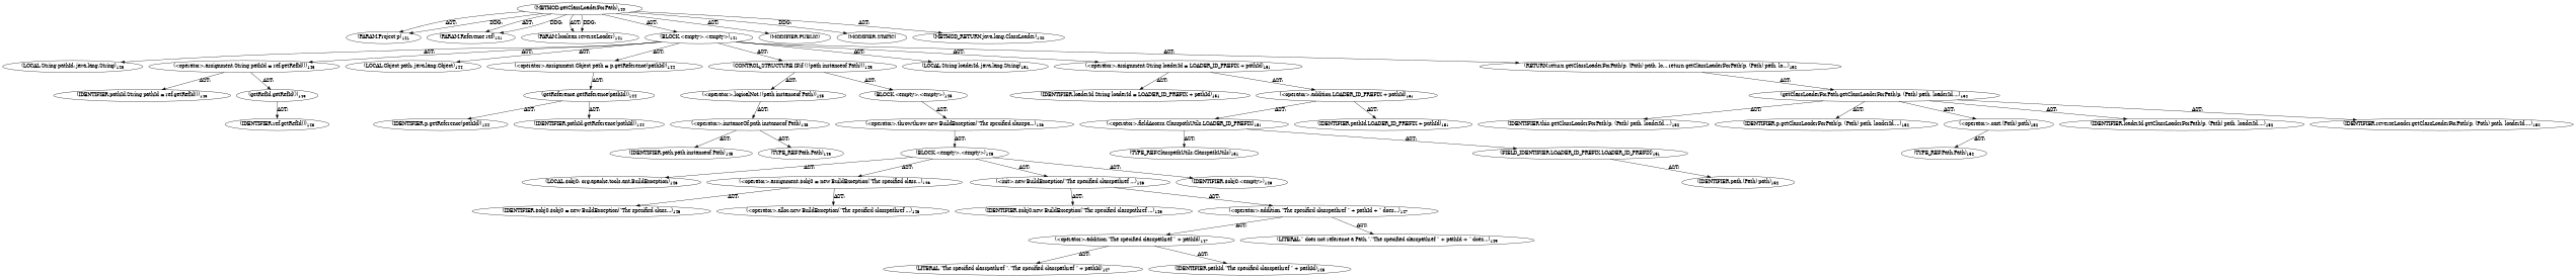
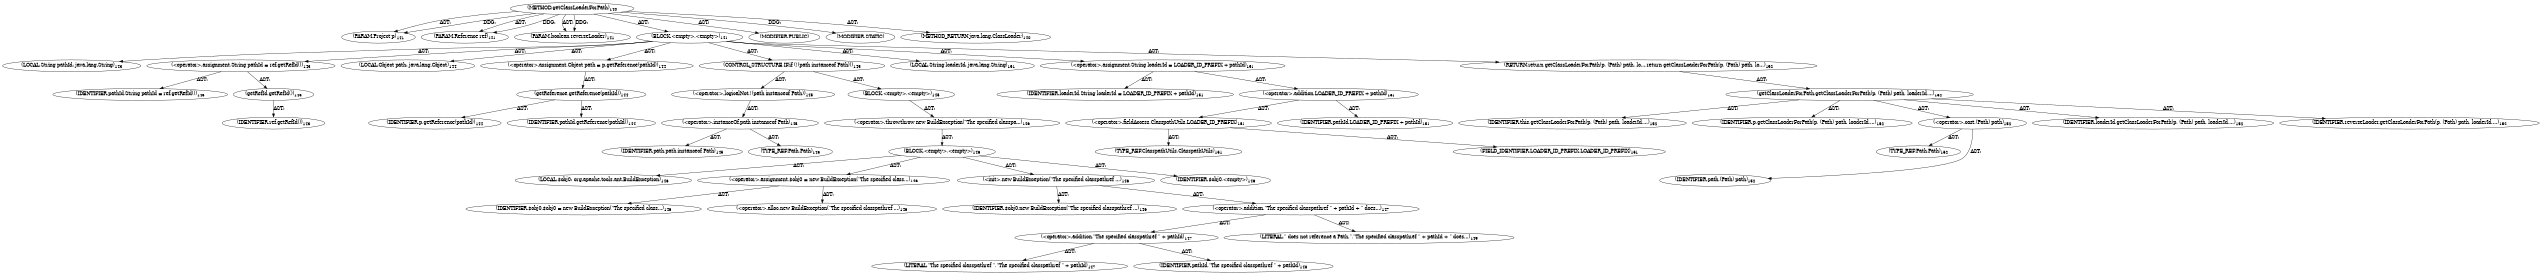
  digraph {
    n1 [label=<(METHOD,getClassLoaderForPath)<SUB>140</SUB>>]
    n2 [label=<(PARAM,Project p)<SUB>141</SUB>>]
    n3 [label=<(PARAM,Reference ref)<SUB>141</SUB>>]
    n4 [label=<(PARAM,boolean reverseLoader)<SUB>141</SUB>>]
    n5 [label=<(BLOCK,&lt;empty&gt;,&lt;empty&gt;)<SUB>141</SUB>>]
    n6 [label=<(MODIFIER,PUBLIC)>]
    n7 [label=<(MODIFIER,STATIC)>]
    n8 [label=<(METHOD_RETURN,java.lang.ClassLoader)<SUB>140</SUB>>]
    n9 [label=<(LOCAL,String pathId: java.lang.String)<SUB>143</SUB>>]
    n10 [label=<(&lt;operator&gt;.assignment,String pathId = ref.getRefId())<SUB>143</SUB>>]
    n11 [label=<(LOCAL,Object path: java.lang.Object)<SUB>144</SUB>>]
    n12 [label=<(&lt;operator&gt;.assignment,Object path = p.getReference(pathId))<SUB>144</SUB>>]
    n13 [label=<(CONTROL_STRUCTURE,IF,if (!(path instanceof Path)))<SUB>145</SUB>>]
    n14 [label=<(LOCAL,String loaderId: java.lang.String)<SUB>151</SUB>>]
    n15 [label=<(&lt;operator&gt;.assignment,String loaderId = LOADER_ID_PREFIX + pathId)<SUB>151</SUB>>]
    n16 [label=<(RETURN,return getClassLoaderForPath(p, (Path) path, lo...,return getClassLoaderForPath(p, (Path) path, lo...)<SUB>152</SUB>>]
    n17 [label=<(IDENTIFIER,pathId,String pathId = ref.getRefId())<SUB>143</SUB>>]
    n18 [label=<(getRefId,getRefId())<SUB>143</SUB>>]
    n19 [label=<(getReference,getReference(pathId))<SUB>144</SUB>>]
    n20 [label=<(&lt;operator&gt;.logicalNot,!(path instanceof Path))<SUB>145</SUB>>]
    n21 [label=<(BLOCK,&lt;empty&gt;,&lt;empty&gt;)<SUB>145</SUB>>]
    n22 [label=<(IDENTIFIER,loaderId,String loaderId = LOADER_ID_PREFIX + pathId)<SUB>151</SUB>>]
    n23 [label=<(&lt;operator&gt;.addition,LOADER_ID_PREFIX + pathId)<SUB>151</SUB>>]
    n24 [label=<(getClassLoaderForPath,getClassLoaderForPath(p, (Path) path, loaderId,...)<SUB>152</SUB>>]
    n25 [label=<(IDENTIFIER,ref,getRefId())<SUB>143</SUB>>]
    n26 [label=<(IDENTIFIER,p,getReference(pathId))<SUB>144</SUB>>]
    n27 [label=<(IDENTIFIER,pathId,getReference(pathId))<SUB>144</SUB>>]
    n28 [label=<(&lt;operator&gt;.instanceOf,path instanceof Path)<SUB>145</SUB>>]
    n29 [label=<(&lt;operator&gt;.throw,throw new BuildException(&quot;The specified classpa...)<SUB>146</SUB>>]
    n30 [label=<(IDENTIFIER,path,path instanceof Path)<SUB>145</SUB>>]
    n31 [label=<(TYPE_REF,Path,Path)<SUB>145</SUB>>]
    n32 [label=<(BLOCK,&lt;empty&gt;,&lt;empty&gt;)<SUB>146</SUB>>]
    n33 [label=<(LOCAL,$obj0: org.apache.tools.ant.BuildException)<SUB>146</SUB>>]
    n34 [label=<(&lt;operator&gt;.assignment,$obj0 = new BuildException(&quot;The specified class...)<SUB>146</SUB>>]
    n35 [label=<(&lt;init&gt;,new BuildException(&quot;The specified classpathref ...)<SUB>146</SUB>>]
    n36 [label=<(IDENTIFIER,$obj0,&lt;empty&gt;)<SUB>146</SUB>>]
    n37 [label=<(IDENTIFIER,$obj0,$obj0 = new BuildException(&quot;The specified class...)<SUB>146</SUB>>]
    n38 [label=<(&lt;operator&gt;.alloc,new BuildException(&quot;The specified classpathref ...)<SUB>146</SUB>>]
    n39 [label=<(IDENTIFIER,$obj0,new BuildException(&quot;The specified classpathref ...)<SUB>146</SUB>>]
    n40 [label=<(&lt;operator&gt;.addition,&quot;The specified classpathref &quot; + pathId + &quot; does...)<SUB>147</SUB>>]
    n41 [label=<(&lt;operator&gt;.addition,&quot;The specified classpathref &quot; + pathId)<SUB>147</SUB>>]
    n42 [label=<(LITERAL,&quot; does not reference a Path.&quot;,&quot;The specified classpathref &quot; + pathId + &quot; does...)<SUB>149</SUB>>]
    n43 [label=<(LITERAL,&quot;The specified classpathref &quot;,&quot;The specified classpathref &quot; + pathId)<SUB>147</SUB>>]
    n44 [label=<(IDENTIFIER,pathId,&quot;The specified classpathref &quot; + pathId)<SUB>148</SUB>>]
    n45 [label=<(&lt;operator&gt;.fieldAccess,ClasspathUtils.LOADER_ID_PREFIX)<SUB>151</SUB>>]
    n46 [label=<(IDENTIFIER,pathId,LOADER_ID_PREFIX + pathId)<SUB>151</SUB>>]
    n47 [label=<(TYPE_REF,ClasspathUtils,ClasspathUtils)<SUB>151</SUB>>]
    n48 [label=<(FIELD_IDENTIFIER,LOADER_ID_PREFIX,LOADER_ID_PREFIX)<SUB>151</SUB>>]
    n49 [label=<(IDENTIFIER,this,getClassLoaderForPath(p, (Path) path, loaderId,...)<SUB>152</SUB>>]
    n50 [label=<(IDENTIFIER,p,getClassLoaderForPath(p, (Path) path, loaderId,...)<SUB>152</SUB>>]
    n51 [label=<(&lt;operator&gt;.cast,(Path) path)<SUB>152</SUB>>]
    n52 [label=<(IDENTIFIER,loaderId,getClassLoaderForPath(p, (Path) path, loaderId,...)<SUB>152</SUB>>]
    n53 [label=<(IDENTIFIER,reverseLoader,getClassLoaderForPath(p, (Path) path, loaderId,...)<SUB>152</SUB>>]
    n54 [label=<(TYPE_REF,Path,Path)<SUB>152</SUB>>]
    n55 [label=<(IDENTIFIER,path,(Path) path)<SUB>152</SUB>>]
    n1 -> n2 [label="AST: "]
    n1 -> n2 [label="DDG: "]
    n1 -> n3 [label="AST: "]
    n1 -> n3 [label="DDG: "]
    n1 -> n4 [label="AST: "]
    n1 -> n4 [label="DDG: "]
    n1 -> n5 [label="AST: "]
    n1 -> n6 [label="AST: "]
    n1 -> n7 [label="DDG: "]
    n1 -> n8 [label="AST: "]
    n5 -> n9 [label="AST: "]
    n5 -> n10 [label="AST: "]
    n5 -> n11 [label="AST: "]
    n5 -> n12 [label="AST: "]
    n5 -> n13 [label="AST: "]
    n5 -> n14 [label="AST: "]
    n5 -> n15 [label="AST: "]
    n5 -> n16 [label="AST: "]
    n10 -> n17 [label="AST: "]
    n10 -> n18 [label="AST: "]
    n12 -> n19 [label="AST: "]
    n13 -> n20 [label="AST: "]
    n13 -> n21 [label="AST: "]
    n15 -> n22 [label="AST: "]
    n15 -> n23 [label="AST: "]
    n16 -> n24 [label="AST: "]
    n18 -> n25 [label="AST: "]
    n19 -> n26 [label="AST: "]
    n19 -> n27 [label="AST: "]
    n20 -> n28 [label="AST: "]
    n21 -> n29 [label="AST: "]
    n23 -> n45 [label="AST: "]
    n23 -> n46 [label="AST: "]
    n24 -> n49 [label="AST: "]
    n24 -> n50 [label="AST: "]
    n24 -> n51 [label="AST: "]
    n24 -> n52 [label="AST: "]
    n24 -> n53 [label="AST: "]
    n28 -> n30 [label="AST: "]
    n28 -> n31 [label="AST: "]
    n29 -> n32 [label="AST: "]
    n32 -> n33 [label="AST: "]
    n32 -> n34 [label="AST: "]
    n32 -> n35 [label="AST: "]
    n32 -> n36 [label="AST: "]
    n34 -> n37 [label="AST: "]
    n34 -> n38 [label="AST: "]
    n35 -> n39 [label="AST: "]
    n35 -> n40 [label="AST: "]
    n40 -> n41 [label="AST: "]
    n40 -> n42 [label="AST: "]
    n41 -> n43 [label="AST: "]
    n41 -> n44 [label="AST: "]
    n45 -> n47 [label="AST: "]
    n45 -> n48 [label="AST: "]
    n51 -> n54 [label="AST: "]
-   n48 -> n55 [label="AST: "]
+   n51 -> n55 [label="AST: "]
  }
